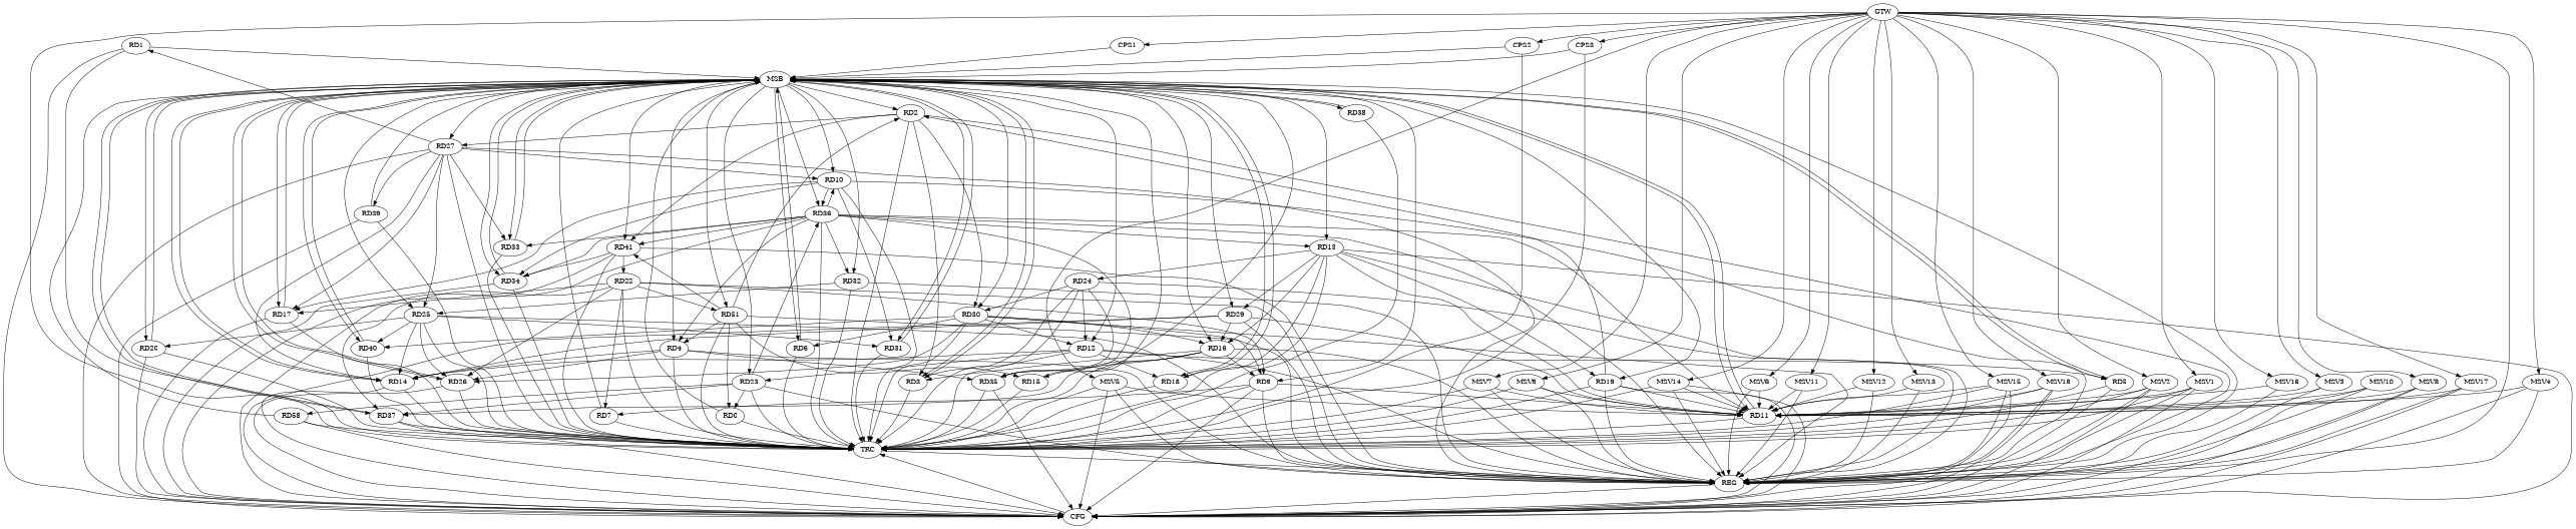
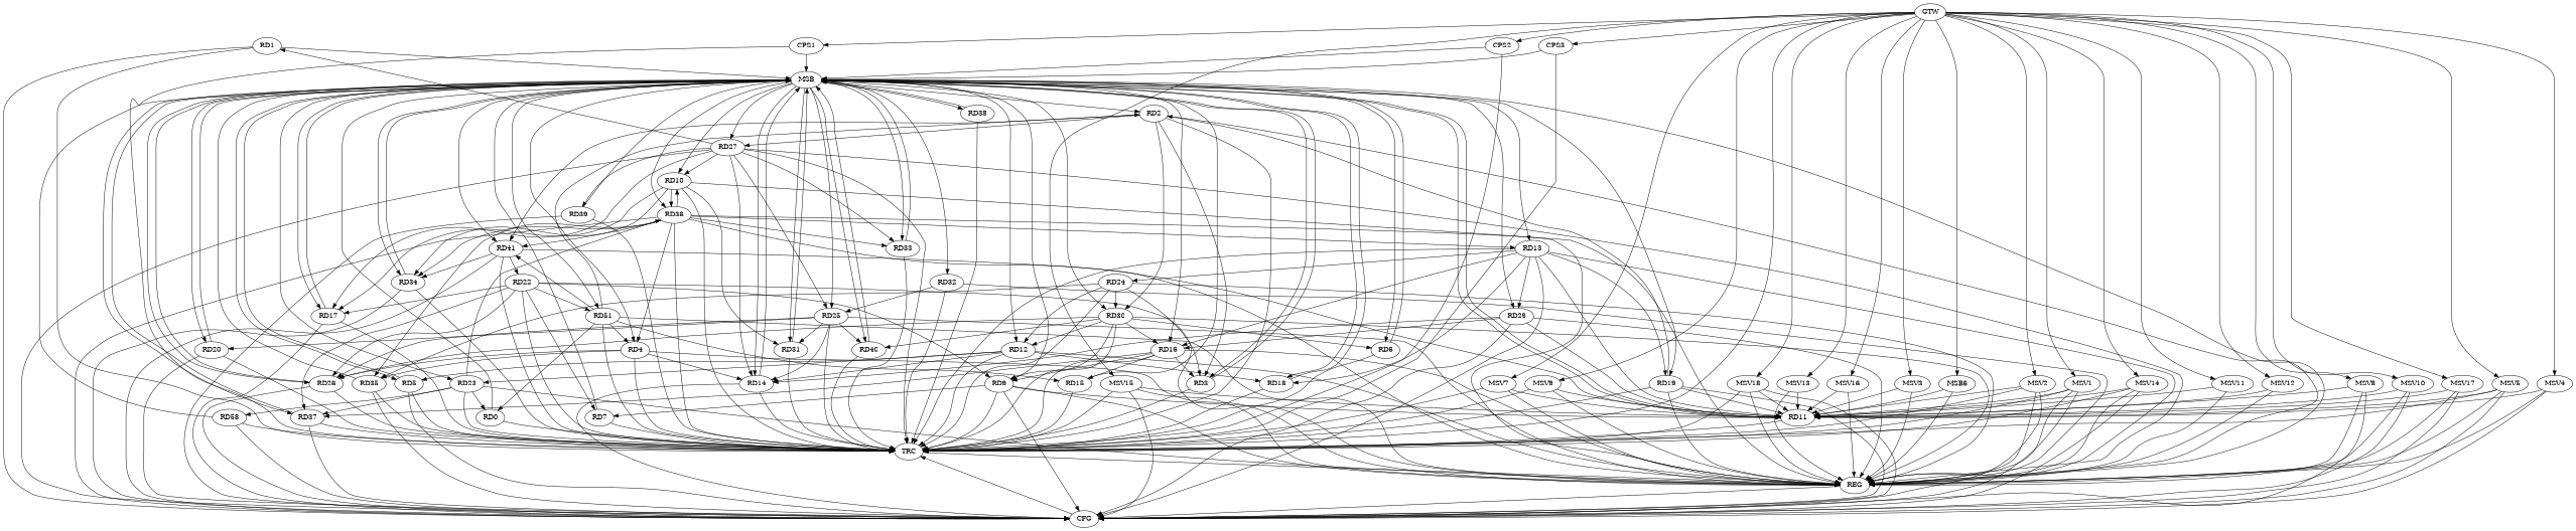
  strict digraph {
    n1 [label=RD1]
    n2 [label=MSB]
    n3 [label=CFG]
    n4 [label=TRC]
    n5 [label=RD2]
    n6 [label=RD3]
    n7 [label=RD27]
    n8 [label=RD30]
    n9 [label=RD41]
    n10 [label=REG]
    n11 [label=RD4]
    n12 [label=RD14]
    n13 [label=RD26]
    n14 [label=RD5]
    n15 [label=RD6]
    n16 [label=RD9]
    n17 [label=RD11]
    n18 [label=RD10]
    n19 [label=RD17]
    n20 [label=RD31]
    n21 [label=RD34]
    n22 [label=RD36]
    n23 [label=RD12]
    n24 [label=RD18]
    n25 [label=RD23]
    n26 [label=RD13]
    n27 [label=RD16]
    n28 [label=RD19]
    n29 [label=RD29]
    n30 [label=RD37]
    n31 [label=RD20]
    n32 [label=RD51]
    n33 [label=RD25]
    n34 [label=RD40]
    n35 [label=RD33]
    n36 [label=RD32]
    n37 [label=RD38]
    n38 [label=RD39]
    n39 [label=RD22]
    n40 [label=RD35]
    n41 [label=RD7]
    n42 [label=RD0]
    n43 [label=RD58]
    n44 [label=RD24]
    n45 [label=RD15]
    n46 [label=CPS1]
    n47 [label=CPS2]
    n48 [label=CPS3]
    n49 [label=GTW]
    n50 [label=MSV1]
    n51 [label=MSV2]
    n52 [label=MSV3]
    n53 [label=MSV4]
    n54 [label=MSV5]
-   n55 [label=MSV6]
+   n55 [label=MSB6]
    n56 [label=MSV7]
    n57 [label=MSV8]
    n58 [label=MSV9]
    n59 [label=MSV10]
    n60 [label=MSV11]
    n61 [label=MSV12]
    n62 [label=MSV13]
    n63 [label=MSV14]
    n64 [label=MSV15]
    n65 [label=MSV16]
    n66 [label=MSV17]
    n67 [label=MSV18]
    n1 -> n2
    n1 -> n3
    n1 -> n4
    n2 -> n5
    n2 -> n6
    n2 -> n7
    n2 -> n8
    n2 -> n9
    n2 -> n10
    n2 -> n11
    n2 -> n12
    n2 -> n13
    n2 -> n14
    n2 -> n15
    n2 -> n16
    n2 -> n17
    n2 -> n18
    n2 -> n19
    n2 -> n20
    n2 -> n21
    n2 -> n22
    n2 -> n23
    n2 -> n24
    n2 -> n25
    n2 -> n26
    n2 -> n27
    n2 -> n28
    n2 -> n29
    n2 -> n30
    n2 -> n31
    n2 -> n32
    n2 -> n33
    n2 -> n34
    n2 -> n35
    n2 -> n36
    n2 -> n37
    n3 -> n4
    n4 -> n10
    n5 -> n4
    n5 -> n6
    n5 -> n7
    n5 -> n8
    n5 -> n9
    n5 -> n10
    n6 -> n2
    n6 -> n4
    n7 -> n1
    n7 -> n3
    n7 -> n4
    n7 -> n10
    n7 -> n12
    n7 -> n18
    n7 -> n19
    n7 -> n33
    n7 -> n35
    n7 -> n38
    n8 -> n4
    n8 -> n10
    n8 -> n13
    n8 -> n15
    n8 -> n16
    n8 -> n23
    n8 -> n27
    n8 -> n34
    n9 -> n3
    n9 -> n4
    n9 -> n10
    n9 -> n21
    n9 -> n39
    n10 -> n3
    n11 -> n4
    n11 -> n10
    n11 -> n12
    n11 -> n13
    n11 -> n40
    n12 -> n2
    n12 -> n3
    n12 -> n4
    n13 -> n2
    n13 -> n3
    n13 -> n4
    n14 -> n2
    n14 -> n3
    n14 -> n4
    n15 -> n2
    n15 -> n4
    n16 -> n3
    n16 -> n4
    n16 -> n10
    n16 -> n17
    n16 -> n41
    n17 -> n2
    n17 -> n4
    n18 -> n4
    n18 -> n10
    n18 -> n19
    n18 -> n20
    n18 -> n21
    n18 -> n22
    n19 -> n2
    n19 -> n3
    n19 -> n4
    n20 -> n2
    n20 -> n4
    n21 -> n2
    n21 -> n3
    n21 -> n4
    n22 -> n3
    n22 -> n4
    n22 -> n9
    n22 -> n10
    n22 -> n11
    n22 -> n17
    n22 -> n18
    n22 -> n21
    n22 -> n26
    n22 -> n35
-   n22 -> n36
    n22 -> n40
    n23 -> n4
    n23 -> n10
    n23 -> n12
    n23 -> n14
    n23 -> n24
    n23 -> n25
    n24 -> n2
    n24 -> n4
    n25 -> n4
    n25 -> n10
    n25 -> n22
    n25 -> n30
    n25 -> n42
    n25 -> n43
    n26 -> n3
    n26 -> n4
    n26 -> n10
    n26 -> n17
    n26 -> n24
    n26 -> n27
    n26 -> n28
    n26 -> n29
    n26 -> n44
    n27 -> n4
    n27 -> n6
    n27 -> n10
    n27 -> n16
    n27 -> n30
    n27 -> n45
    n28 -> n3
    n28 -> n4
    n28 -> n5
    n28 -> n10
    n28 -> n17
    n29 -> n3
    n29 -> n10
    n29 -> n12
    n29 -> n17
    n29 -> n27
    n30 -> n2
    n30 -> n3
    n30 -> n4
    n31 -> n2
    n31 -> n3
    n31 -> n4
    n32 -> n4
    n32 -> n5
    n32 -> n9
    n32 -> n10
    n32 -> n11
    n32 -> n42
    n32 -> n45
    n33 -> n4
    n33 -> n10
    n33 -> n12
    n33 -> n13
    n33 -> n20
    n33 -> n31
    n33 -> n34
    n34 -> n2
    n34 -> n4
    n35 -> n2
    n35 -> n4
    n36 -> n4
    n36 -> n10
    n36 -> n33
    n37 -> n2
    n37 -> n4
    n38 -> n2
    n38 -> n3
    n38 -> n4
    n39 -> n4
    n39 -> n10
    n39 -> n13
    n39 -> n16
    n39 -> n19
    n39 -> n30
    n39 -> n32
    n39 -> n41
    n40 -> n2
    n40 -> n3
    n40 -> n4
    n41 -> n2
    n41 -> n4
    n42 -> n2
    n42 -> n4
    n43 -> n2
    n43 -> n3
    n43 -> n4
    n44 -> n4
    n44 -> n6
    n44 -> n8
    n44 -> n10
    n44 -> n23
    n44 -> n40
    n45 -> n2
    n45 -> n4
    n46 -> n2
+   n46 -> n4
    n47 -> n2
    n47 -> n4
    n48 -> n2
    n48 -> n4
    n49 -> n4
    n49 -> n46
    n49 -> n47
    n49 -> n48
    n49 -> n50
    n49 -> n51
    n49 -> n52
    n49 -> n53
    n49 -> n54
    n49 -> n55
    n49 -> n56
    n49 -> n57
    n49 -> n58
-   n49 -> n10
+   n49 -> n59
    n49 -> n60
    n49 -> n61
    n49 -> n62
    n49 -> n63
    n49 -> n64
    n49 -> n65
    n49 -> n66
    n49 -> n67
    n50 -> n3
    n50 -> n4
    n50 -> n10
    n50 -> n17
    n51 -> n3
    n51 -> n4
    n51 -> n10
    n51 -> n17
    n52 -> n10
    n52 -> n17
    n53 -> n3
    n53 -> n10
    n53 -> n17
    n54 -> n3
    n54 -> n4
    n54 -> n10
    n54 -> n17
    n55 -> n10
    n55 -> n17
    n56 -> n4
    n56 -> n10
    n56 -> n17
    n57 -> n3
    n57 -> n10
    n57 -> n17
    n58 -> n4
    n58 -> n10
    n58 -> n17
    n59 -> n3
    n59 -> n10
    n59 -> n17
    n60 -> n10
    n60 -> n17
    n61 -> n10
    n61 -> n17
    n62 -> n10
    n62 -> n17
    n63 -> n3
    n63 -> n4
    n63 -> n10
    n63 -> n17
    n64 -> n3
    n64 -> n4
    n64 -> n10
    n64 -> n17
    n65 -> n10
    n65 -> n17
    n66 -> n3
    n66 -> n10
    n66 -> n17
    n67 -> n3
    n67 -> n4
    n67 -> n10
    n67 -> n17
  }
